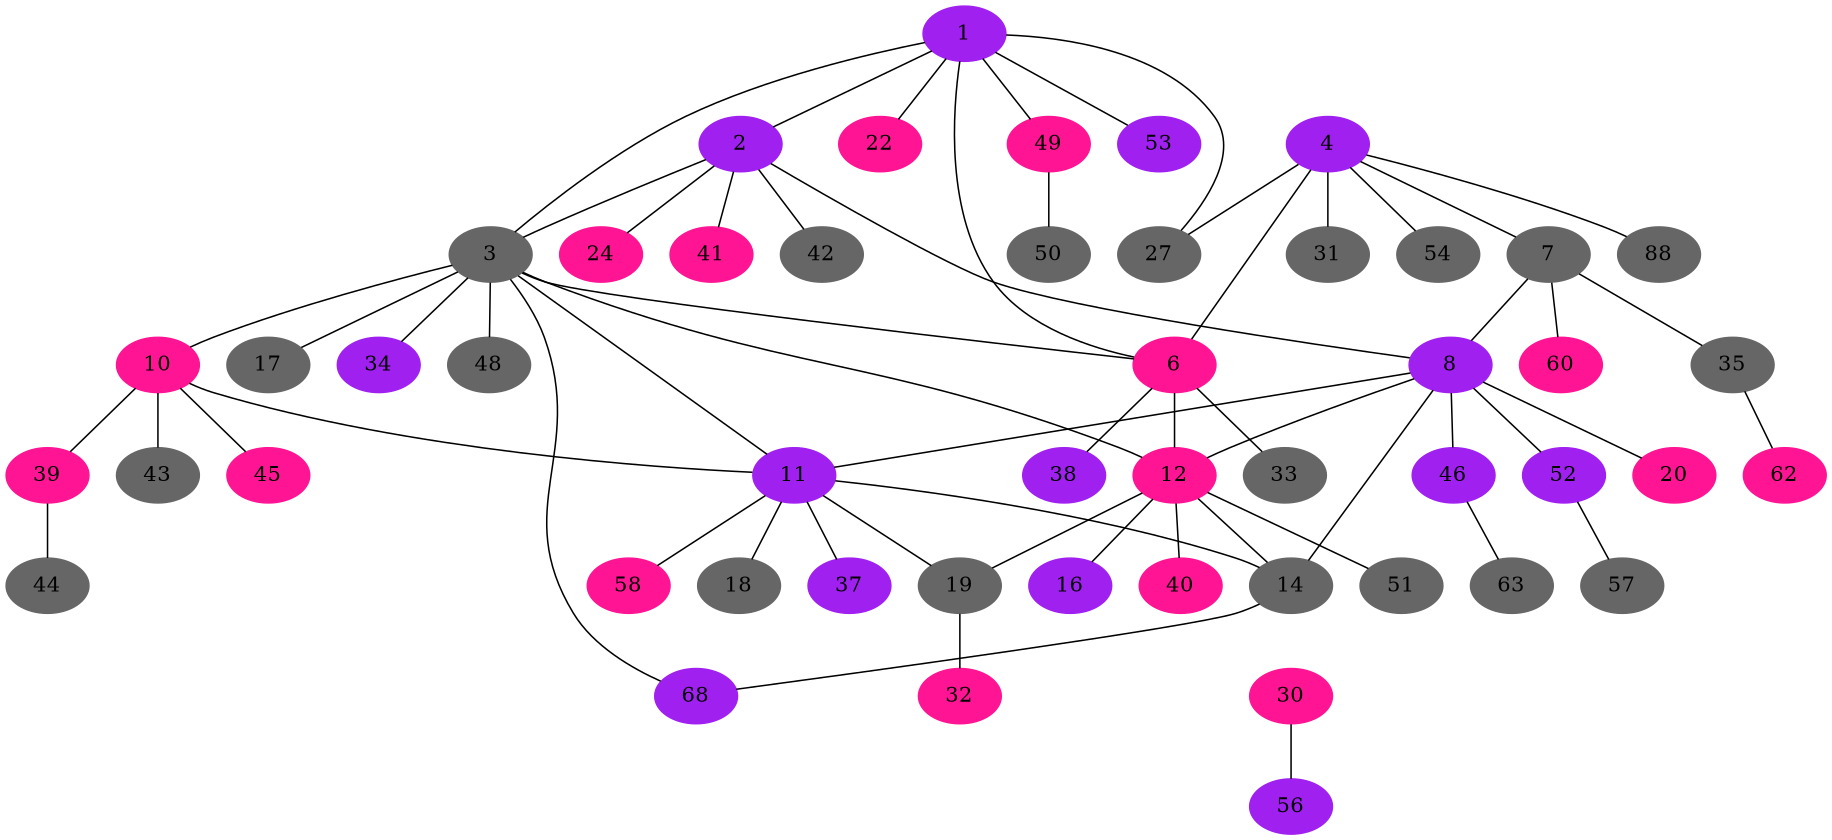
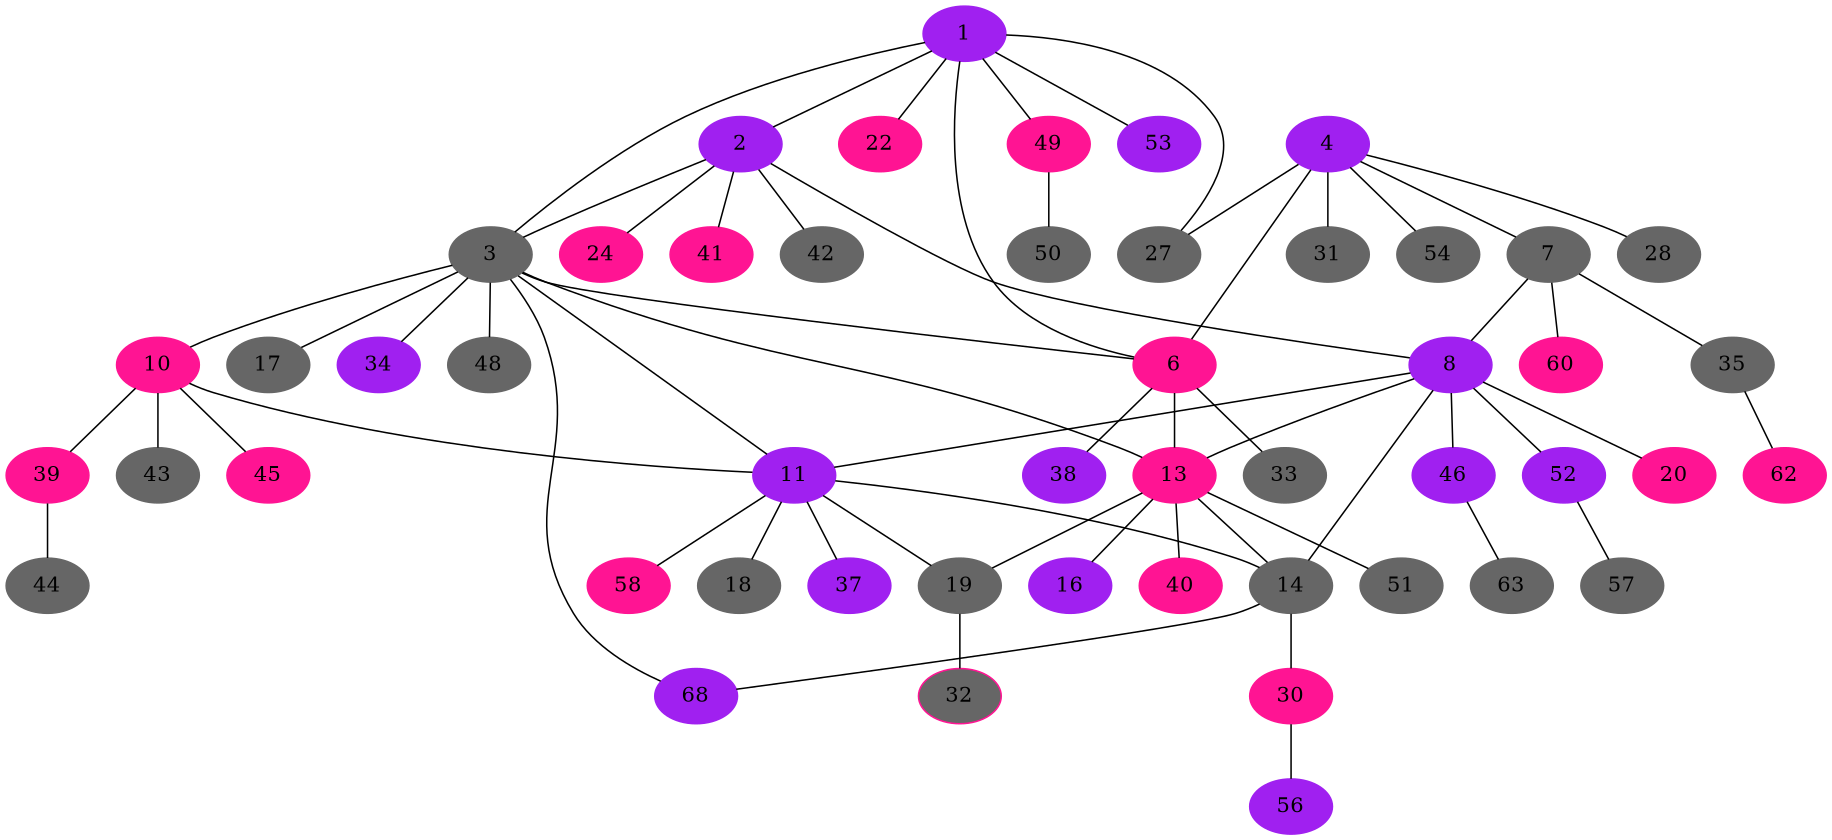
  graph {
    node [color=gray40 style=filled]
    1 [color=purple super="+61"]
    2 [color=purple super="+55"]
    3 [super="+12"]
    6 [color=deeppink super="+27"]
    22 [color=deeppink]
    n6 [label=27]
    49 [color=deeppink]
    53 [color=purple]
    8 [color=purple super="+9"]
    24 [color=deeppink]
    41 [color=deeppink]
    42
    10 [color=deeppink super="+26"]
    11 [color=purple super="+23"]
-   13 [color=deeppink super="+15" label=12]
+   13 [color=deeppink super="+15"]
    17
    34 [color=purple]
    48
    68 [color=purple]
    33
    38 [color=purple super="+67"]
    50
    20 [color=deeppink]
    46 [color=purple super="+47"]
    52 [color=purple]
    14 [super="+36"]
    39 [color=deeppink super="+65"]
    43
    45 [color=deeppink]
    58 [color=deeppink]
    18
    19
    37 [color=purple]
    16 [color=purple]
    40 [color=deeppink super="+66"]
    51
    4 [color=purple super="+5"]
    7 [super="+21"]
-   28 [label=88]
+   28
    31
    54
    35 [super="+64"]
    60 [color=deeppink]
    62 [color=deeppink]
    63
    57
    44
    30 [color=deeppink]
-   32 [color=deeppink]
+   32 [color=deeppink fillcolor=gray40]
    56 [color=purple]
    1 -- 2
    1 -- 3
    1 -- 6
    1 -- 22
    1 -- n6
    1 -- 49
    1 -- 53
    2 -- 3
    2 -- 8
    2 -- 24
    2 -- 41
    2 -- 42
    3 -- 6
    3 -- 10
    3 -- 11
    3 -- 13
    3 -- 17
    3 -- 34
    3 -- 48
    3 -- 68
    6 -- 13
    6 -- 33
    6 -- 38
    49 -- 50
    8 -- 11
    8 -- 13
    8 -- 20
    8 -- 46
    8 -- 52
    8 -- 14
    10 -- 11
    10 -- 39
    10 -- 43
    10 -- 45
    11 -- 14
    11 -- 58
    11 -- 18
    11 -- 19
    11 -- 37
    13 -- 14 [weight=2]
    13 -- 19
    13 -- 16
    13 -- 40
    13 -- 51
    46 -- 63
    52 -- 57
    14 -- 68
+   14 -- 30
    39 -- 44
    19 -- 32
    4 -- 6 [weight=2]
    4 -- n6
    4 -- 7
    4 -- 28
    4 -- 31
    4 -- 54
    7 -- 8 [weight=2]
    7 -- 35
    7 -- 60
    35 -- 62
    30 -- 56
  }
